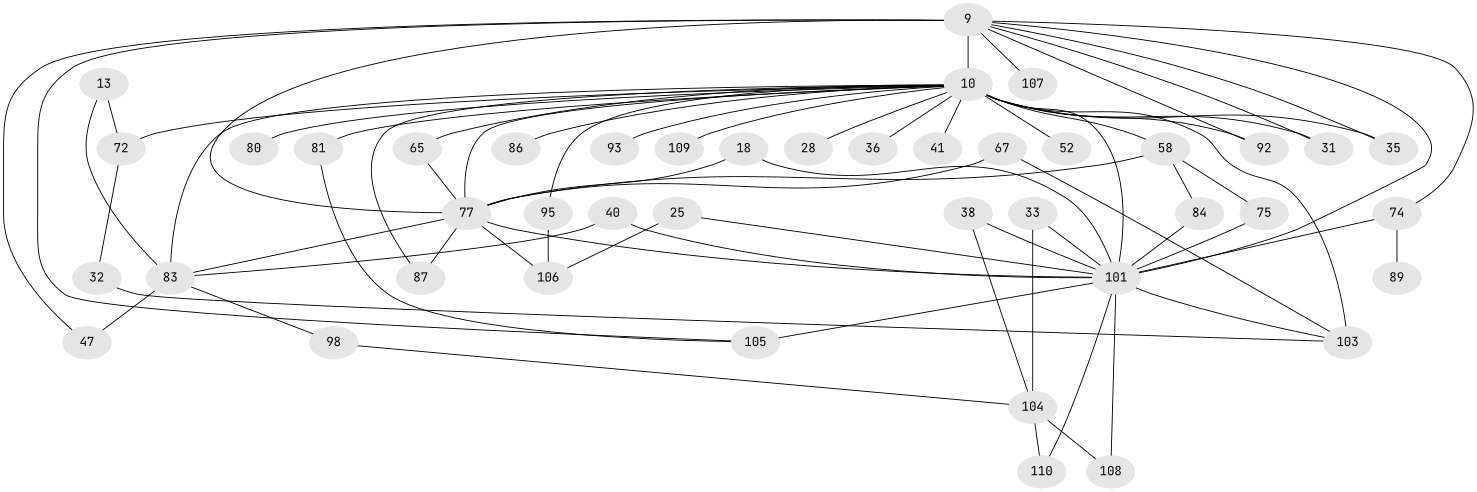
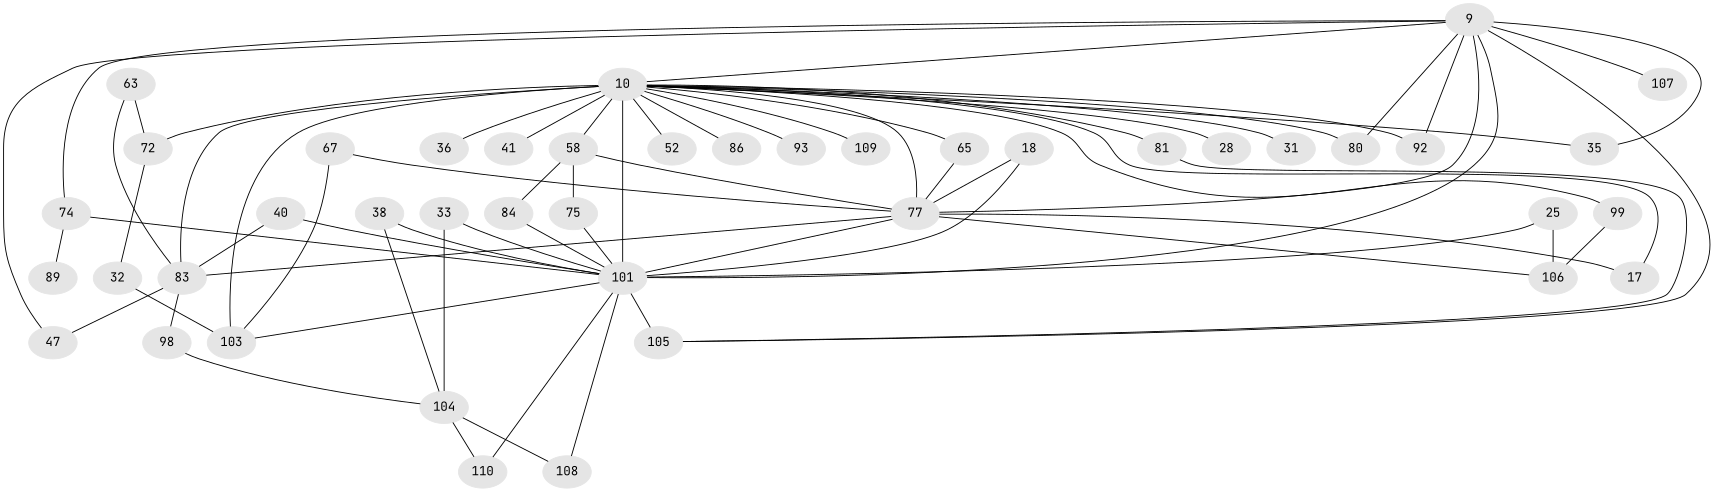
  graph {
    fontname="JetBrains Mono"
    node [color=gray90 fontname="JetBrains Mono" style=filled]
    edge [fontname="JetBrains Mono"]
    9 [super="+6+7"]
    10 [super="+8+5"]
    35
    74 [super="+60"]
    77 [super="+71"]
    80
    92
    n8 [label=47]
    101 [super="+13+79+4+68+17+70+91+85"]
    105 [super="+102+11"]
    107
    28
    31
    36
    41
    52 [super="+15"]
    58 [super="+50+46"]
    65 [super="+14"]
    72 [super="+55"]
    81 [super="+29"]
    83 [super="+78"]
    86
-   87
+   87 [label=17]
    93
-   95
+   95 [label=99]
    103 [super="+51+59+99"]
    109
    89
    106 [super="+47"]
    108
    110
    75
    84
    n34 [label=32]
    98
    104 [super="+38+44"]
    18
    25
    33
    40
-   63 [label=13]
+   63
    67
    n43 [label=38]
    9 -- 10 [weight=9]
    9 -- 35
    9 -- 74
    9 -- 77 [weight=7]
-   9 -- 31
+   9 -- 80
    9 -- 92
    9 -- n8
    9 -- 101 [weight=8]
    9 -- 105
    9 -- 107
    10 -- 35
    10 -- 77 [weight=9]
    10 -- 80
    10 -- 92
    10 -- 101 [weight=16]
    10 -- 28 [weight=2]
    10 -- 31
    10 -- 36 [weight=2]
    10 -- 41 [weight=2]
    10 -- 52 [weight=3]
    10 -- 58 [weight=3]
    10 -- 65 [weight=2]
    10 -- 72 [weight=3]
    10 -- 81 [weight=2]
    10 -- 83 [weight=6]
    10 -- 86 [weight=2]
    10 -- 87
    10 -- 93 [weight=2]
    10 -- 95
    10 -- 103 [weight=9]
    10 -- 109 [weight=2]
    74 -- 101 [weight=3]
    74 -- 89
    77 -- 101 [weight=5]
    77 -- 83 [weight=3]
    77 -- 87
    77 -- 106 [weight=2]
    101 -- 105 [weight=2]
    101 -- 103 [weight=2]
    101 -- 108
    101 -- 110
    58 -- 77
    58 -- 75
    58 -- 84
    65 -- 77
    72 -- n34
    81 -- 105
    83 -- n8
    83 -- 98
    95 -- 106
    75 -- 101
    84 -- 101
    n34 -- 103
    98 -- 104
    104 -- 108
    104 -- 110
    18 -- 77
    18 -- 101
    25 -- 101
    25 -- 106 [weight=2]
    33 -- 101
    33 -- 104
    40 -- 101
    40 -- 83
    63 -- 72
    63 -- 83
    67 -- 77 [weight=2]
    67 -- 103 [weight=4]
    n43 -- 101
    n43 -- 104
  }
